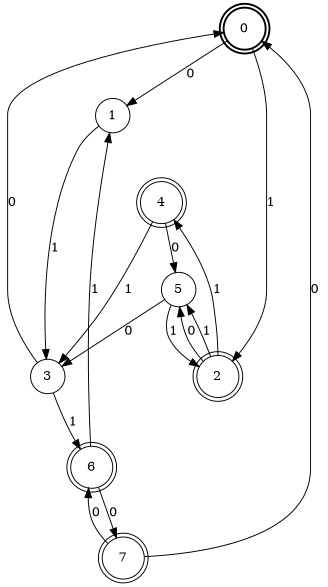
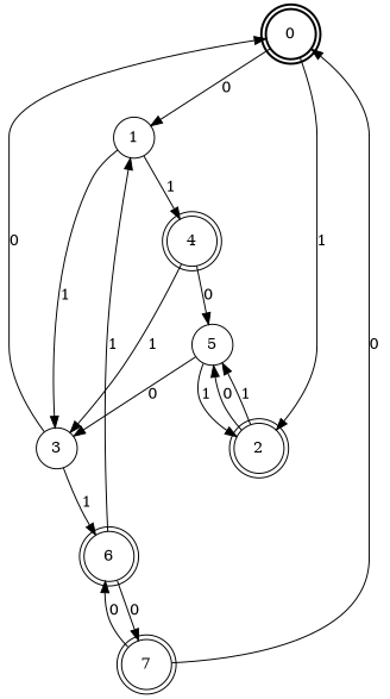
  digraph {
    node [peripheries=2 shape=circle]
    0 [style=bold]
    1 [peripheries=""]
    2
    3 [peripheries=""]
    4
    5 [peripheries=""]
    6
    7
    0 -> 1 [label=0]
    0 -> 2 [label=1]
    1 -> 3 [label=1]
-   2 -> 4 [label=1]
+   1 -> 4 [label=1]
    2 -> 5 [label=0]
    2 -> 5 [label=1]
    3 -> 0 [label=0]
    3 -> 6 [label=1]
    4 -> 3 [label=1]
    4 -> 5 [label=0]
    5 -> 2 [label=1]
    5 -> 3 [label=0]
    6 -> 1 [label=1]
    6 -> 7 [label=0]
    7 -> 0 [label=0]
    7 -> 6 [label=0]
  }
